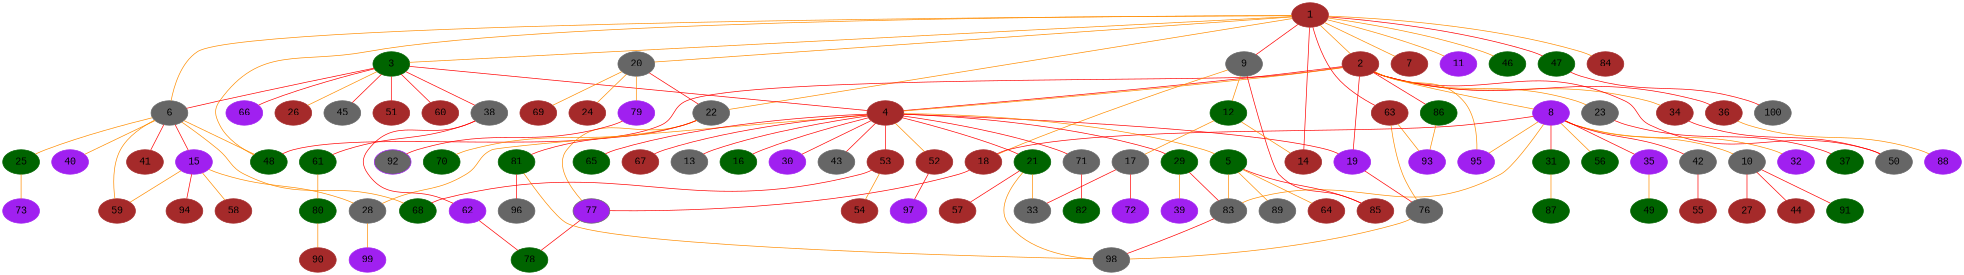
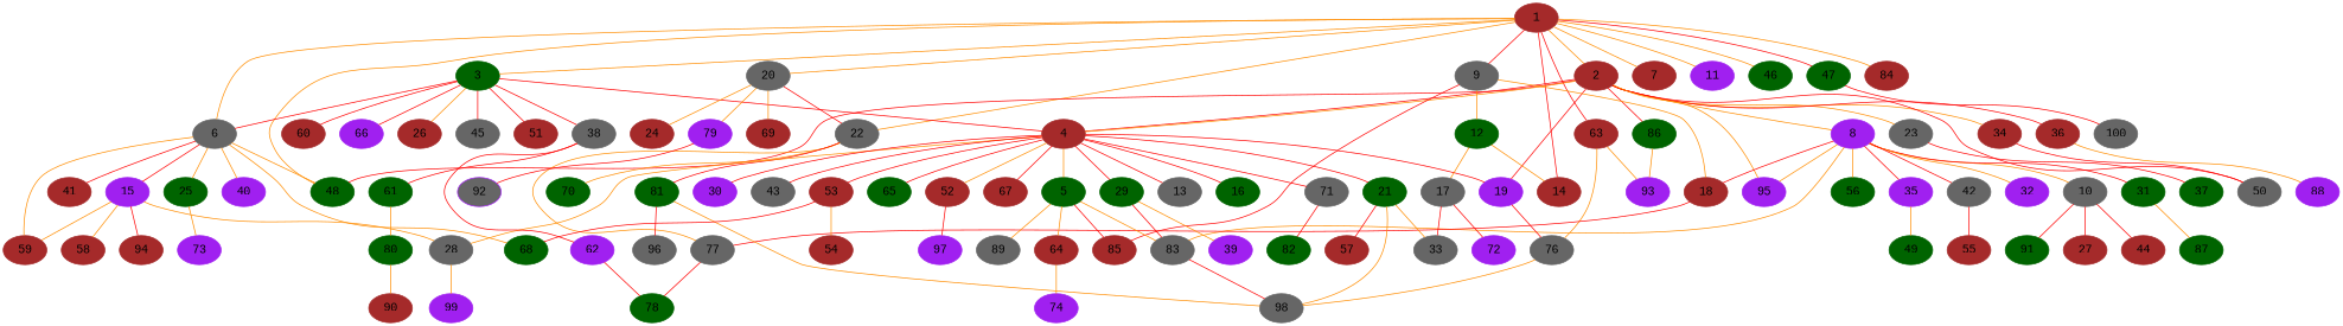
  graph {
    fontname="Liberation Mono"
    node [color=brown fontname="Liberation Mono" style=filled]
    edge [color=red fontname="Liberation Mono"]
    1
    2
    3 [color=darkgreen]
    6 [color=gray40]
    7
    9 [color=gray40]
    11 [color=purple]
    14
    20 [color=gray40]
    22 [color=gray40]
    46 [color=darkgreen]
    47 [color=darkgreen]
    48 [color=darkgreen]
    63
    84
    4
    8 [color=purple]
    19 [color=purple]
    23 [color=gray40]
    34
    36
    50 [color=gray40]
    86 [color=darkgreen]
    95 [color=purple]
    26
    38 [color=gray40]
    45 [color=gray40]
    51
    60
    66 [color=purple]
    15 [color=purple]
    25 [color=darkgreen]
    40 [color=purple]
    41
    59
    68 [color=darkgreen]
    85
    18
    12 [color=darkgreen]
    24
    69
    79 [color=purple]
-   77 [color=gray40 fillcolor=purple]
+   77 [color=gray40]
    70 [color=darkgreen]
    81 [color=darkgreen]
    100 [color=gray40]
    76 [color=gray40]
    93 [color=purple]
    5 [color=darkgreen]
    13 [color=gray40]
    16 [color=darkgreen]
    21 [color=darkgreen]
    28 [color=gray40]
    29 [color=darkgreen]
    30 [color=purple]
    43 [color=gray40]
    52
    53
    65 [color=darkgreen]
    67
    71 [color=gray40]
    83 [color=gray40]
    10 [color=gray40]
    31 [color=darkgreen]
    32 [color=purple]
    35 [color=purple]
    42 [color=gray40]
    56 [color=darkgreen]
    37 [color=darkgreen]
    88 [color=purple]
    61 [color=darkgreen]
    62 [color=purple]
    64
    89 [color=gray40]
    33 [color=gray40]
    57
    98 [color=gray40]
    99 [color=purple]
    39 [color=purple]
    97 [color=purple]
    54
    82 [color=darkgreen]
+   74 [color=purple]
    58
    94
    73 [color=purple]
    27
    44
    91 [color=darkgreen]
    87 [color=darkgreen]
    49 [color=darkgreen]
    55
    17 [color=gray40]
    72 [color=purple]
    78 [color=darkgreen]
    92 [color=purple fillcolor=gray40]
    96 [color=gray40]
    80 [color=darkgreen]
    90
    1 -- 2 [color=darkorange]
    1 -- 3 [color=darkorange]
    1 -- 6 [color=darkorange]
    1 -- 7 [color=darkorange]
    1 -- 9
    1 -- 11 [color=darkorange]
    1 -- 14
    1 -- 20 [color=darkorange]
    1 -- 22 [color=darkorange]
    1 -- 46 [color=darkorange]
    1 -- 47
    1 -- 48 [color=darkorange]
    1 -- 63
    1 -- 84 [color=darkorange]
    2 -- 48
    2 -- 4
    2 -- 4 [color=darkorange]
    2 -- 8 [color=darkorange]
    2 -- 19
    2 -- 23 [color=darkorange]
    2 -- 34 [color=darkorange]
    2 -- 36
    2 -- 50
    2 -- 86
    2 -- 95 [color=darkorange]
    3 -- 6
    3 -- 4
    3 -- 26 [color=darkorange]
    3 -- 38
    3 -- 45
    3 -- 51
    3 -- 60
    3 -- 66
    6 -- 48 [color=darkorange]
    6 -- 15
    6 -- 25 [color=darkorange]
    6 -- 40 [color=darkorange]
    6 -- 41
    6 -- 59 [color=darkorange]
    6 -- 68 [color=darkorange]
    9 -- 85
    9 -- 18 [color=darkorange]
    9 -- 12 [color=darkorange]
    20 -- 22
    20 -- 24 [color=darkorange]
    20 -- 69 [color=darkorange]
    20 -- 79 [color=darkorange]
    22 -- 77 [color=darkorange]
    22 -- 70 [color=darkorange]
    22 -- 81
    47 -- 100
    63 -- 76 [color=darkorange]
    63 -- 93 [color=darkorange]
    4 -- 19
    4 -- 5 [color=darkorange]
    4 -- 13
    4 -- 16
    4 -- 21
    4 -- 28 [color=darkorange]
    4 -- 29
    4 -- 30
    4 -- 43
    4 -- 52 [color=darkorange]
    4 -- 53
    4 -- 65
    4 -- 67
    4 -- 71
    8 -- 95 [color=darkorange]
    8 -- 18
    8 -- 83 [color=darkorange]
    8 -- 10 [color=darkorange]
    8 -- 31
    8 -- 32 [color=darkorange]
    8 -- 35
    8 -- 42
    8 -- 56 [color=darkorange]
    19 -- 76
    23 -- 37
    34 -- 50
    36 -- 88 [color=darkorange]
    86 -- 93 [color=darkorange]
    38 -- 61
    38 -- 62
    15 -- 59 [color=darkorange]
    15 -- 28 [color=darkorange]
    15 -- 58 [color=darkorange]
    15 -- 94
    25 -- 73 [color=darkorange]
    18 -- 77
    12 -- 14 [color=darkorange]
    12 -- 17 [color=darkorange]
    79 -- 92
    77 -- 78
    81 -- 98 [color=darkorange]
    81 -- 96
    76 -- 98 [color=darkorange]
    5 -- 85
    5 -- 83 [color=darkorange]
    5 -- 64 [color=darkorange]
    5 -- 89 [color=darkorange]
    21 -- 33 [color=darkorange]
    21 -- 57
    21 -- 98 [color=darkorange]
    28 -- 99 [color=darkorange]
    29 -- 83
    29 -- 39 [color=darkorange]
    52 -- 97
    53 -- 68
    53 -- 54 [color=darkorange]
    71 -- 82
    83 -- 98
    10 -- 27
    10 -- 44
    10 -- 91
    31 -- 87 [color=darkorange]
    35 -- 49 [color=darkorange]
    42 -- 55
    61 -- 80 [color=darkorange]
    62 -- 78
+   64 -- 74 [color=darkorange]
    17 -- 33
    17 -- 72
    80 -- 90 [color=darkorange]
  }
